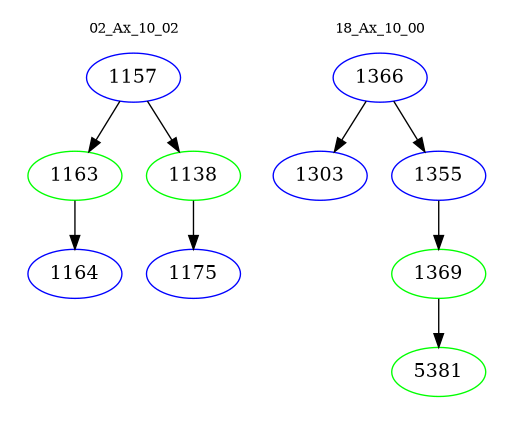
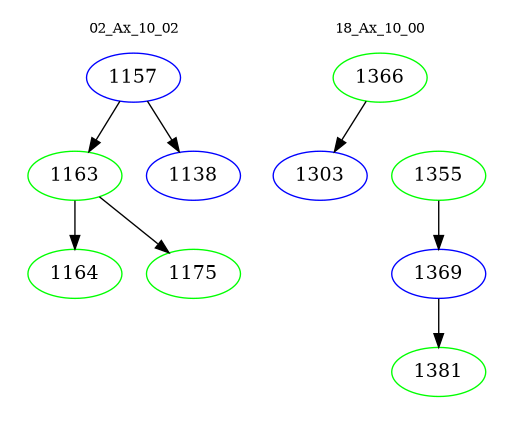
  digraph {
    node [color=blue]
    edge [color=black]
    n1 [label=1157]
    n2 [color=green label=1163]
-   n3 [label=1164]
-   n4 [color=green label=1138]
-   n5 [label=1175]
-   n6 [label=1366]
+   n3 [color=green label=1164]
+   n4 [label=1138]
+   n5 [color=green label=1175]
+   n6 [color=green label=1366]
    n7 [label=1303]
-   n8 [color=green label=5381]
-   n9 [label=1355]
-   n10 [color=green label=1369]
+   n8 [color=green label=1381]
+   n9 [color=green label=1355]
+   n10 [label=1369]
    subgraph cluster_1 {
      color=white
      fontsize=10
      label="02_Ax_10_02"
      n1
      n2
      n3
      n4
      n5
    }
    subgraph cluster_2 {
      color=white
      fontsize=10
      label="18_Ax_10_00"
      n6
      n7
      n8
      n9
      n10
    }
    n1 -> n2
    n1 -> n4
    n2 -> n3
-   n4 -> n5
+   n2 -> n5
    n6 -> n7
-   n6 -> n9
    n9 -> n10
    n10 -> n8
  }
